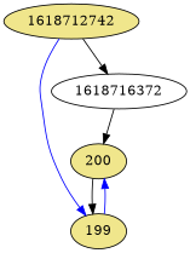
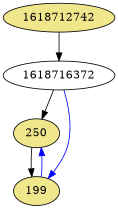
  strict digraph {
    node [fillcolor=khaki style=filled]
    edge [color=black]
-   200
+   200 [label=250]
    199
    1618716372 [fillcolor=white]
    1618712742
    200 -> 199
    199 -> 200 [color=blue]
    1618716372 -> 200
-   1618712742 -> 199 [color=blue]
+   1618716372 -> 199 [color=blue]
    1618712742 -> 1618716372
  }
